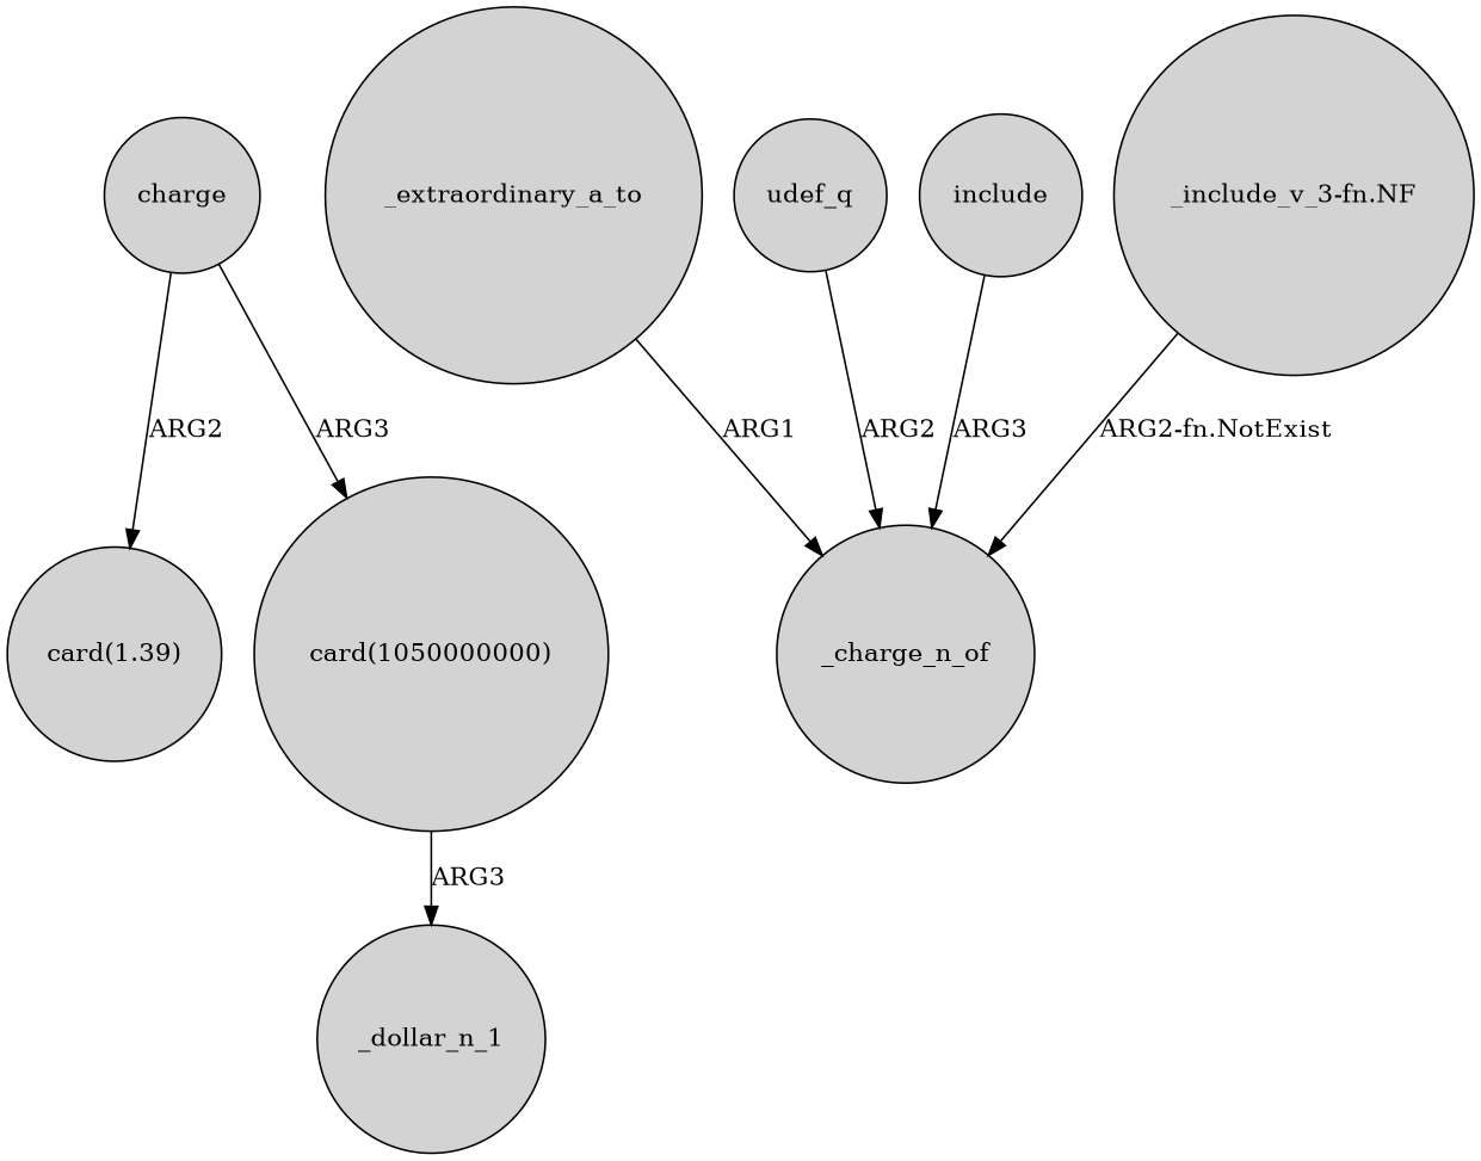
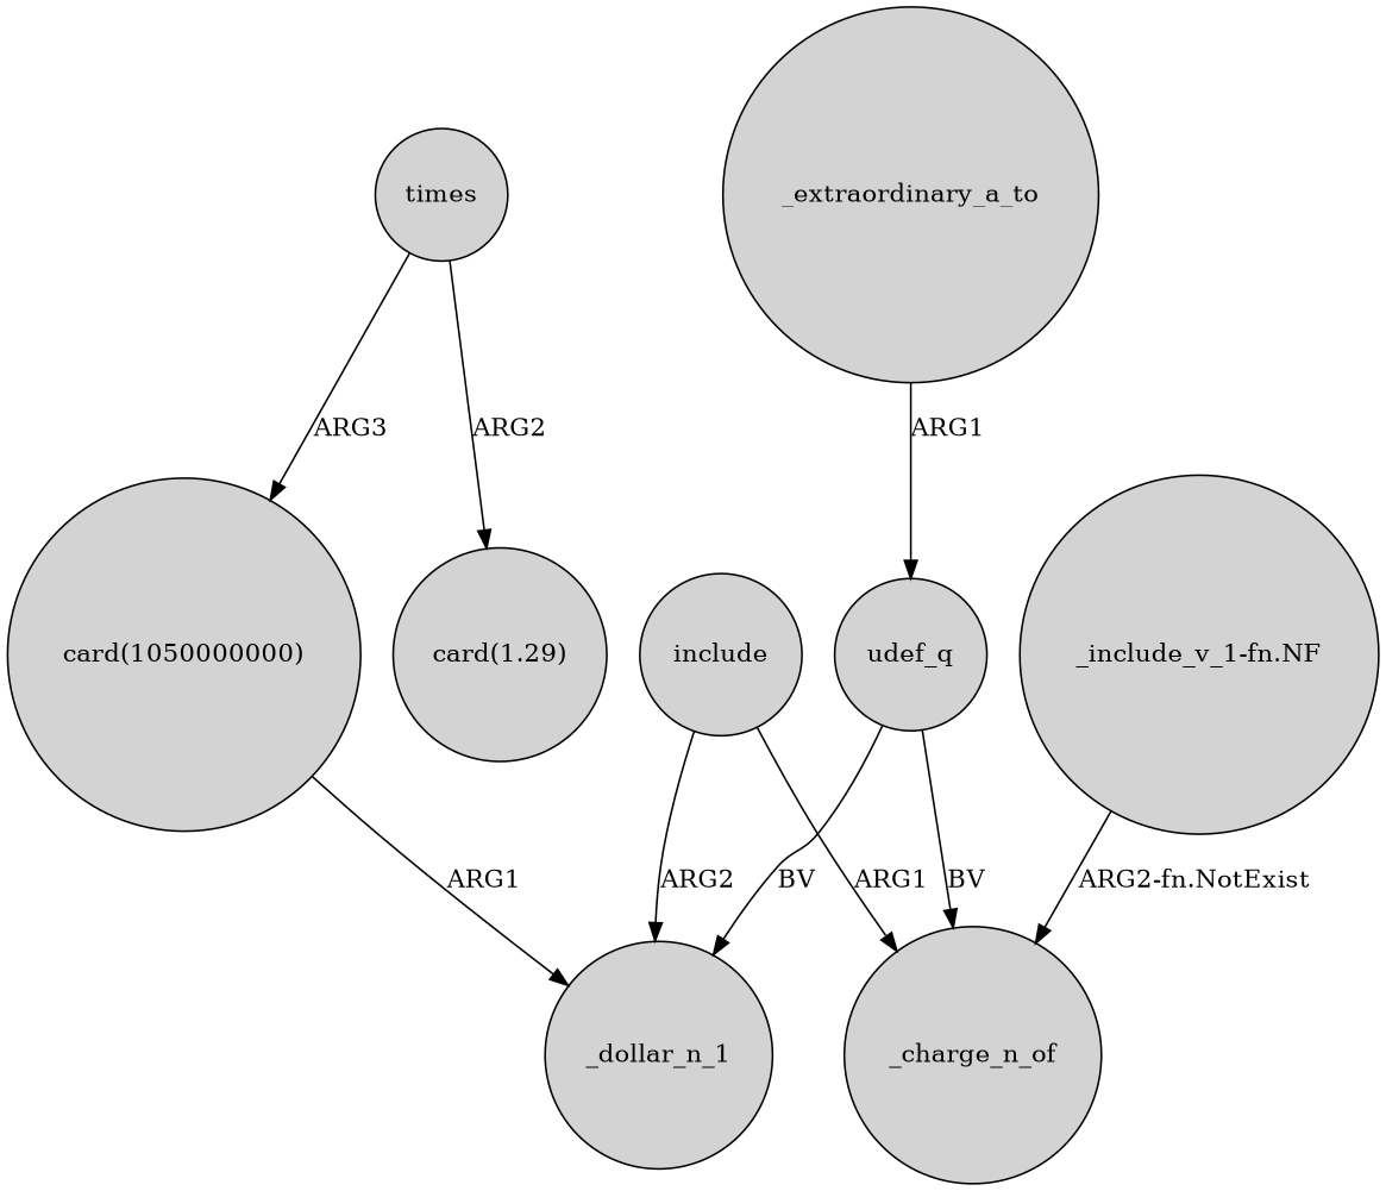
  digraph {
    node [shape=circle style=filled]
-   times [label=charge]
-   "card(1.29)" [label="card(1.39)"]
+   times
+   "card(1.29)"
    n3 [label="card(1050000000)"]
    _dollar_n_1
    _extraordinary_a_to
    _charge_n_of
    udef_q
    n8 [label=include]
-   "_include_v_1-fn.NF" [label="_include_v_3-fn.NF"]
+   "_include_v_1-fn.NF"
    times -> "card(1.29)" [label=ARG2]
    times -> n3 [label=ARG3]
-   n3 -> _dollar_n_1 [label=ARG3]
-   _extraordinary_a_to -> _charge_n_of [label=ARG1]
-   udef_q -> _charge_n_of [label=ARG2]
-   n8 -> _charge_n_of [label=ARG3]
+   n3 -> _dollar_n_1 [label=ARG1]
+   _extraordinary_a_to -> udef_q [label=ARG1]
+   udef_q -> _dollar_n_1 [label=BV]
+   udef_q -> _charge_n_of [label=BV]
+   n8 -> _dollar_n_1 [label=ARG2]
+   n8 -> _charge_n_of [label=ARG1]
    "_include_v_1-fn.NF" -> _charge_n_of [label="ARG2-fn.NotExist"]
  }
